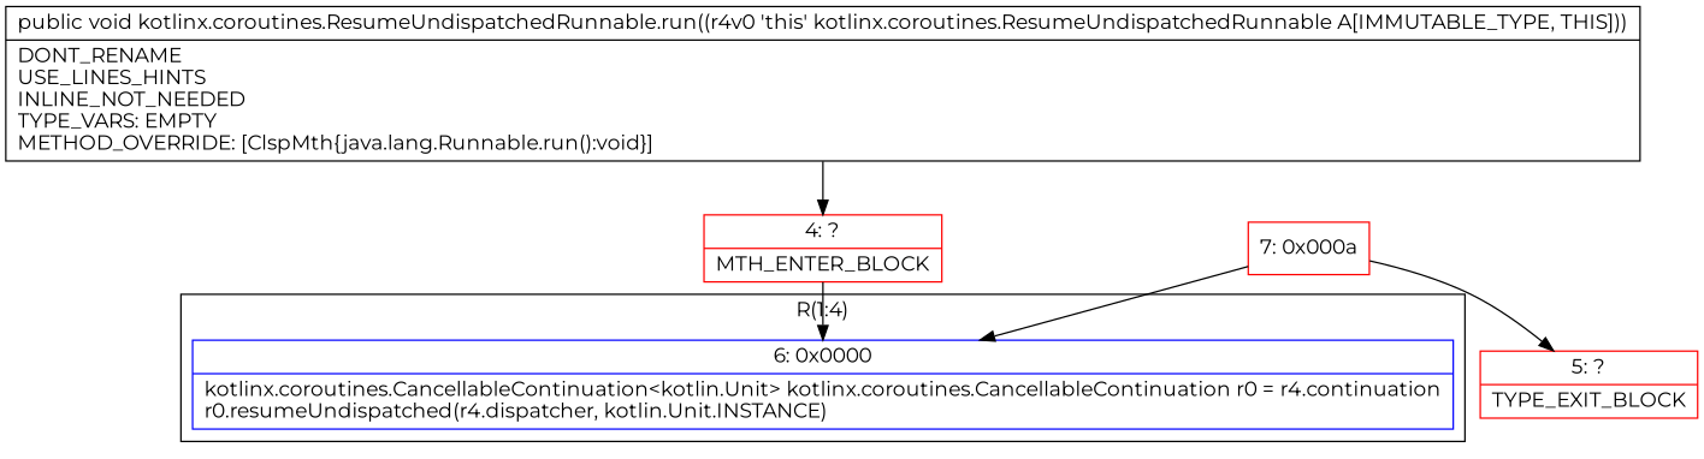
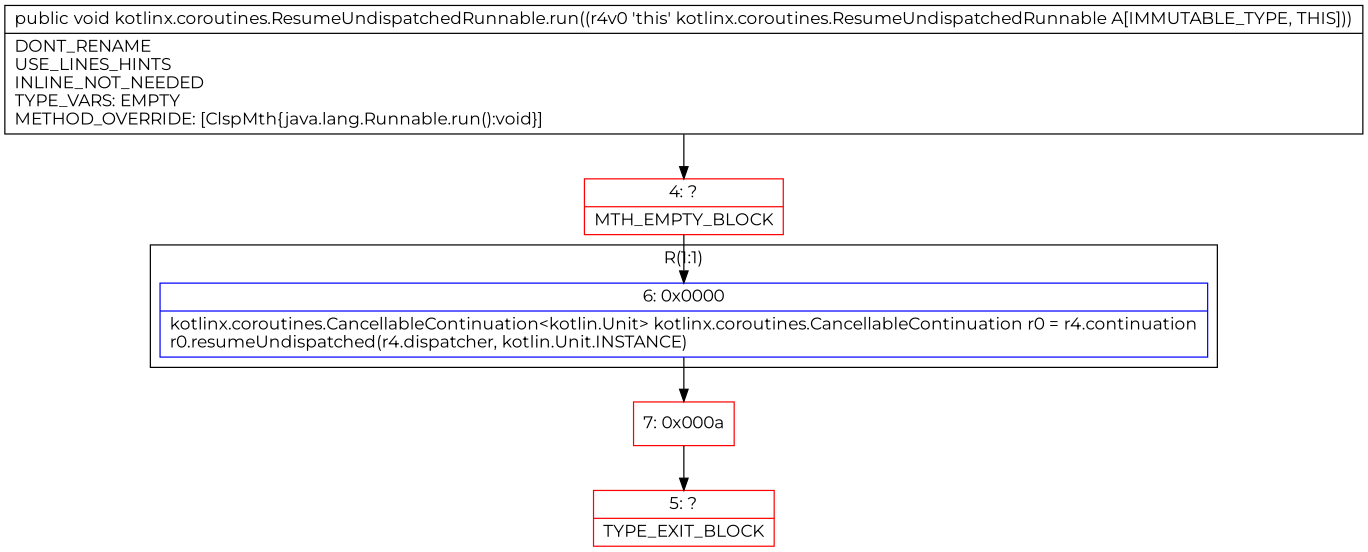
  digraph {
    fontname=Montserrat
    node [color=red fontname=Montserrat shape=record]
    edge [fontname=Montserrat]
    n1 [color=blue label="{6\:\ 0x0000|kotlinx.coroutines.CancellableContinuation\<kotlin.Unit\> kotlinx.coroutines.CancellableContinuation r0 = r4.continuation\lr0.resumeUndispatched(r4.dispatcher, kotlin.Unit.INSTANCE)\l}"]
    n2 [label="{7\:\ 0x000a}"]
    n3 [label="{5\:\ ?|TYPE_EXIT_BLOCK\l}"]
-   n4 [label="{4\:\ ?|MTH_ENTER_BLOCK\l}"]
+   n4 [label="{4\:\ ?|MTH_EMPTY_BLOCK\l}"]
    n5 [label="{public void kotlinx.coroutines.ResumeUndispatchedRunnable.run((r4v0 'this' kotlinx.coroutines.ResumeUndispatchedRunnable A[IMMUTABLE_TYPE, THIS]))  | DONT_RENAME\lUSE_LINES_HINTS\lINLINE_NOT_NEEDED\lTYPE_VARS: EMPTY\lMETHOD_OVERRIDE: [ClspMth\{java.lang.Runnable.run():void\}]\l}" color=""]
    subgraph cluster_1 {
-     label="R(1:4)"
+     label="R(1:1)"
      n1
    }
-   n2 -> n1
+   n1 -> n2
    n2 -> n3
    n4 -> n1
    n5 -> n4
  }
